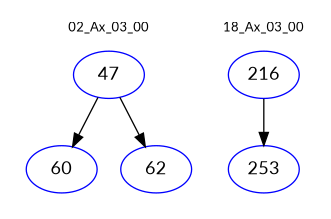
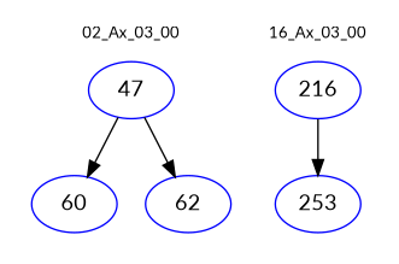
  digraph {
    fontname=Lato
    node [color=blue fontname=Lato]
    edge [color=black fontname=Lato]
    n1 [label=47]
    n2 [label=60]
    n3 [label=62]
    n4 [label=216]
    n5 [label=253]
    subgraph cluster_1 {
      color=white
      fontsize=10
      label="02_Ax_03_00"
      n1
      n2
      n3
    }
    subgraph cluster_2 {
      color=white
      fontsize=10
-     label="18_Ax_03_00"
+     label="16_Ax_03_00"
      n4
      n5
    }
    n1 -> n2
    n1 -> n3
    n4 -> n5
  }
